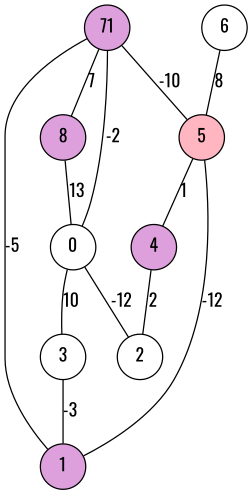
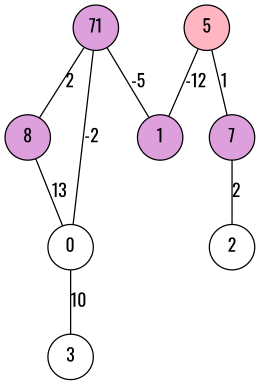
  graph {
    fontname=Oswald
    node [fillcolor=plum fontname=Oswald shape=circle style=filled]
    edge [fontname=Oswald]
    n1 [label=71]
    1
    5 [fillcolor=lightpink]
    n4 [fillcolor=white label=0]
    8
-   4
+   4 [label=7]
    2 [fillcolor=white]
    3 [fillcolor=white]
-   6 [fillcolor=white]
    n1 -- 1 [label=-5]
-   n1 -- 5 [label=-10]
    n1 -- n4 [label=-2]
-   n1 -- 8 [label=7]
+   n1 -- 8 [label=2]
    5 -- 1 [label=-12]
    5 -- 4 [label=1]
-   n4 -- 2 [label=-12]
    n4 -- 3 [label=10]
    8 -- n4 [label=13]
    4 -- 2 [label=2]
-   3 -- 1 [label=-3]
-   6 -- 5 [label=8]
  }
